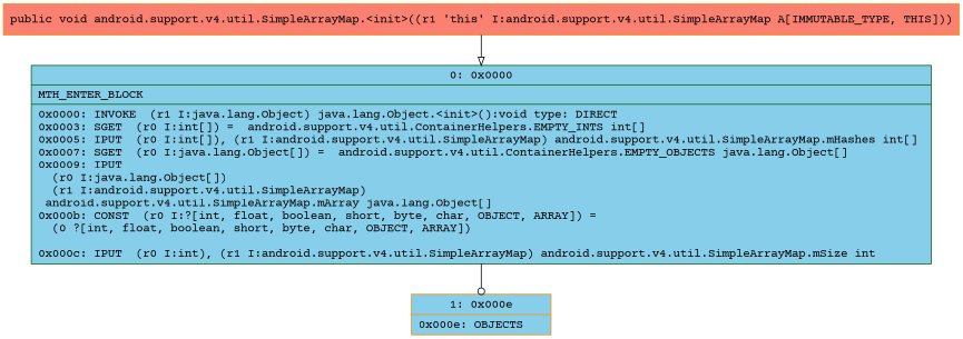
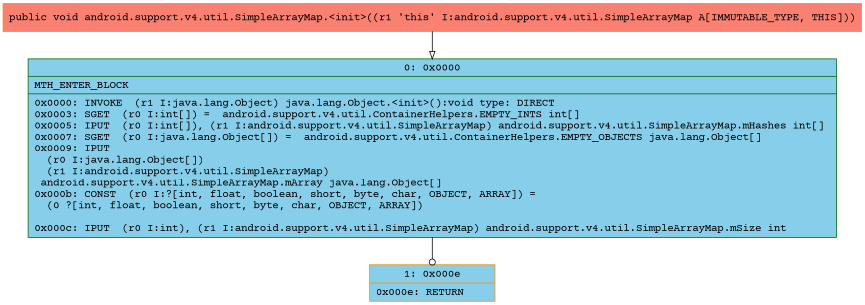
  digraph {
    fontname="Courier Prime"
    node [shape=record style=filled fillcolor=skyblue color=darkorange fontname="Courier Prime"]
    edge [fontname="Courier Prime"]
    n1 [label="{0\:\ 0x0000|MTH_ENTER_BLOCK\l|0x0000: INVOKE  (r1 I:java.lang.Object) java.lang.Object.\<init\>():void type: DIRECT \l0x0003: SGET  (r0 I:int[]) =  android.support.v4.util.ContainerHelpers.EMPTY_INTS int[] \l0x0005: IPUT  (r0 I:int[]), (r1 I:android.support.v4.util.SimpleArrayMap) android.support.v4.util.SimpleArrayMap.mHashes int[] \l0x0007: SGET  (r0 I:java.lang.Object[]) =  android.support.v4.util.ContainerHelpers.EMPTY_OBJECTS java.lang.Object[] \l0x0009: IPUT  \l  (r0 I:java.lang.Object[])\l  (r1 I:android.support.v4.util.SimpleArrayMap)\l android.support.v4.util.SimpleArrayMap.mArray java.lang.Object[] \l0x000b: CONST  (r0 I:?[int, float, boolean, short, byte, char, OBJECT, ARRAY]) = \l  (0 ?[int, float, boolean, short, byte, char, OBJECT, ARRAY])\l \l0x000c: IPUT  (r0 I:int), (r1 I:android.support.v4.util.SimpleArrayMap) android.support.v4.util.SimpleArrayMap.mSize int \l}" color=darkgreen]
-   n2 [label="{1\:\ 0x000e|0x000e: OBJECTS   \l}"]
+   n2 [label="{1\:\ 0x000e|0x000e: RETURN   \l}"]
    n3 [label="{public void android.support.v4.util.SimpleArrayMap.\<init\>((r1 'this' I:android.support.v4.util.SimpleArrayMap A[IMMUTABLE_TYPE, THIS])) }" fillcolor=salmon]
    n1 -> n2 [arrowhead=odot]
    n3 -> n1 [arrowhead=onormal]
  }
